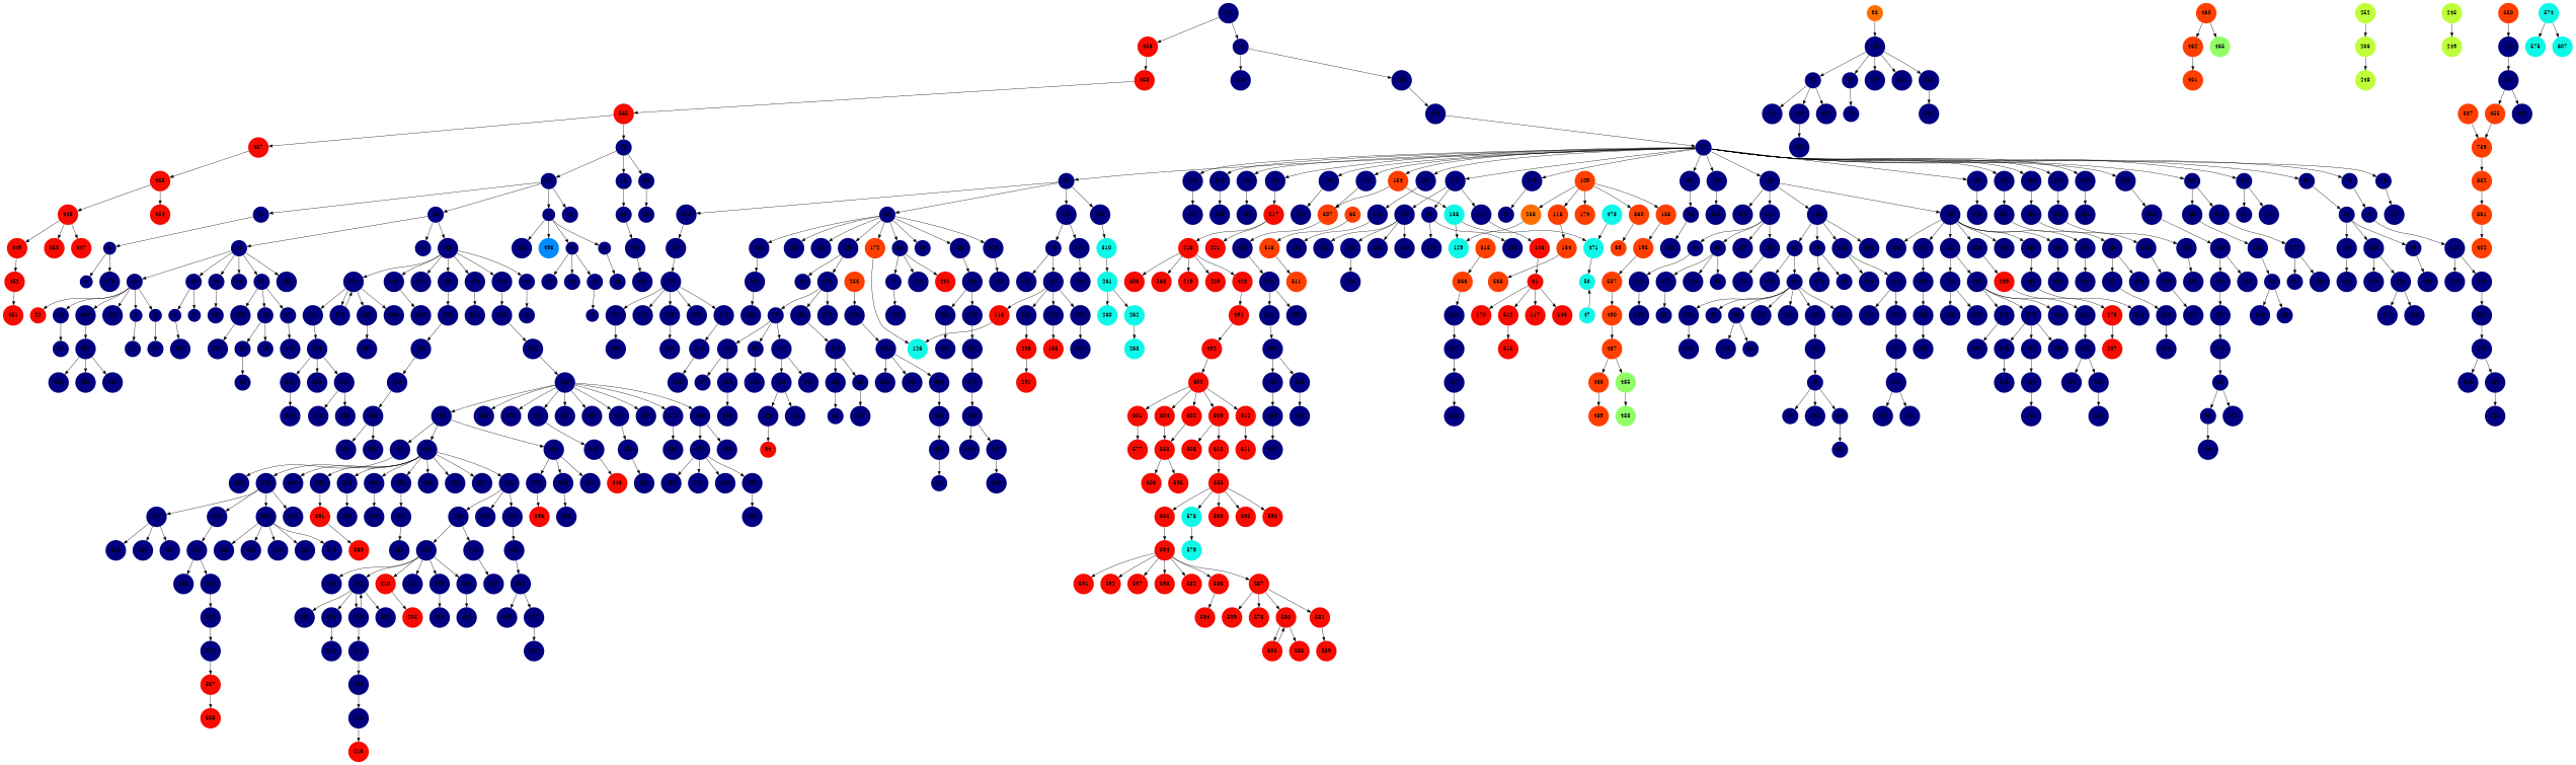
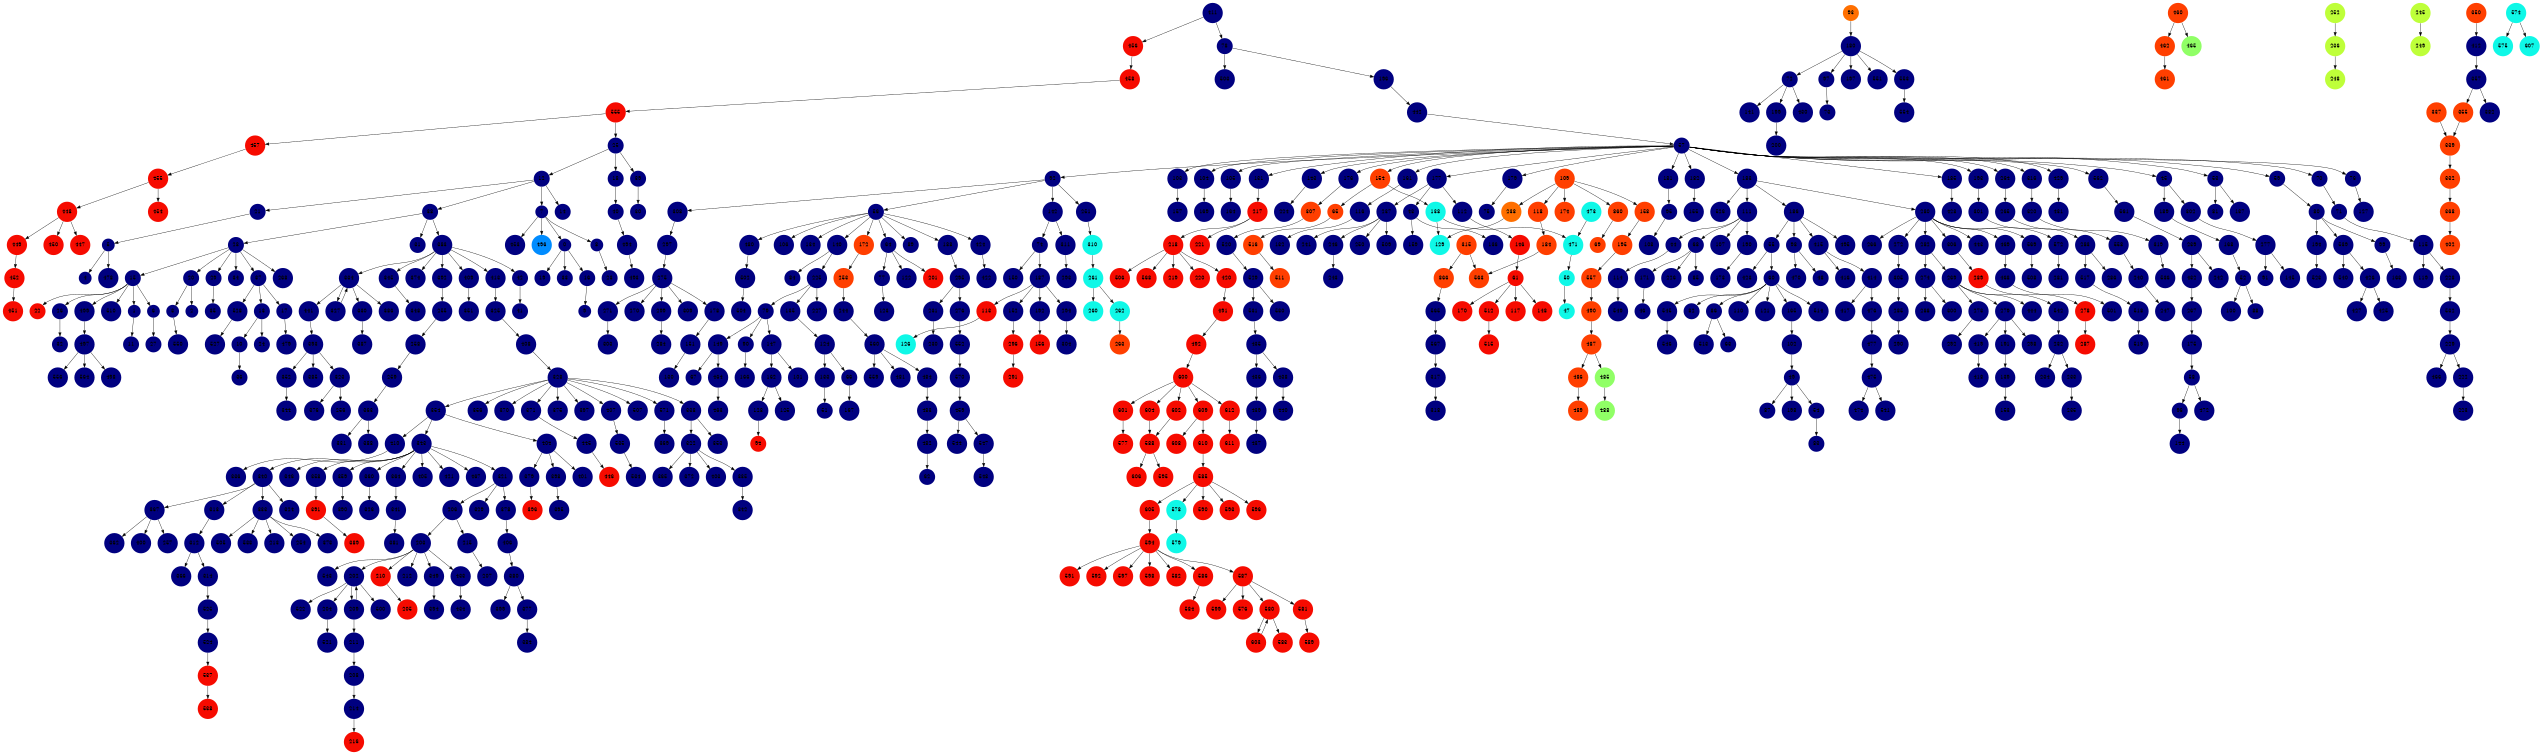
  digraph {
    node [fillcolor="#000080" penwidth=0 shape=circle style=filled]
    0
    16
    19
    33
    9
    1
    11
    3
    550
    5
    4
    478
    6
    27
    7
    8
    453
    496 [fillcolor="#008cff"]
    23
    10
    36
    12
    14
    21
    38
    28
    31
    383
    13
    24
    15
    22 [fillcolor="#f60b00"]
    26
    499
    510
    32
    497
    17
    479
    18
    40
    494
    20
    2
    25
    39
    30
    29
    34
    37
    268
    35
    528
    527
    42
    334
    345
    374
    392
    409
    413
    493
    41
    43
    136
    159
    44
    114
    549
    45
    189
    302
    168
    277
    47 [fillcolor="#0ff8e7"]
    49
    54
    87
    198
    83
    50 [fillcolor="#0ff8e7"]
    52
    88
    100
    53
    81
    137
    55
    60
    423
    82
    86
    110
    121
    165
    514
    545
    56
    64
    89
    106
    134
    140
    172 [fillcolor="#ff3f00"]
    188
    424
    480
    77
    122
    201 [fillcolor="#f60b00"]
    84
    225
    253 [fillcolor="#ff3f00"]
    295
    422
    502
    57
    59
    70
    76
    92
    103
    104
    105
    131
    143
    154 [fillcolor="#ff3f00"]
    161
    176
    177
    179
    181
    182
    183
    185
    193
    264
    316
    429
    562
    80
    71
    127
    142
    251
    308
    157
    169
    164
    217 [fillcolor="#f60b00"]
    224
    65 [fillcolor="#ff3f00"]
    138 [fillcolor="#0ff8e7"]
    116
    307 [fillcolor="#ff3f00"]
    112
    237
    75
    95
    155
    111
    186
    280
    526
    428
    301
    265
    320
    431
    561
    58
    96
    472
    144
    99
    194
    539
    63
    513
    102
    546
    61 [fillcolor="#f60b00"]
    117 [fillcolor="#f60b00"]
    148 [fillcolor="#f60b00"]
    170 [fillcolor="#f60b00"]
    512 [fillcolor="#f60b00"]
    515 [fillcolor="#f60b00"]
    123
    516 [fillcolor="#ff3f00"]
    511 [fillcolor="#ff3f00"]
    66
    167
    68
    85
    171
    226
    46
    69 [fillcolor="#ff3f00"]
    115
    119
    228
    72
    141
    199
    430
    200
    74
    150
    187
    113 [fillcolor="#f60b00"]
    152
    192
    294
    78
    196
    503
    442
    79
    90
    147
    149
    166
    101
    162
    67
    464
    163
    523
    426
    540
    311
    310 [fillcolor="#0ff8e7"]
    297
    93 [fillcolor="#ff6f00"]
    180
    97
    197
    551
    553
    94 [fillcolor="#f60b00"]
    108
    73
    98
    48
    470
    109 [fillcolor="#ff3f00"]
    118 [fillcolor="#ff3f00"]
    158 [fillcolor="#ff3f00"]
    n249 [fillcolor="#ff3f00" label=860]
    174 [fillcolor="#ff3f00"]
    238 [fillcolor="#ff6f00"]
    184 [fillcolor="#ff3f00"]
    195 [fillcolor="#ff3f00"]
    129 [fillcolor="#0ff8e7"]
    107
    190
    173
    146 [fillcolor="#f60b00"]
    126 [fillcolor="#0ff8e7"]
    532
    132
    563 [fillcolor="#ff3f00"]
    124
    133
    51
    128
    218 [fillcolor="#f60b00"]
    221 [fillcolor="#f60b00"]
    135
    471 [fillcolor="#0ff8e7"]
    473 [fillcolor="#0ff8e7"]
    139
    153
    227
    293
    125
    463
    151
    130
    296 [fillcolor="#f60b00"]
    291 [fillcolor="#f60b00"]
    460 [fillcolor="#ff3f00"]
    462 [fillcolor="#ff3f00"]
    465 [fillcolor="#90ff66"]
    156 [fillcolor="#f60b00"]
    557 [fillcolor="#ff3f00"]
    244
    175
    520
    241
    246
    250
    509
    178
    554
    415
    495
    266
    272
    282
    306
    443
    469
    569
    572
    315 [fillcolor="#ff3f00"]
    n307 [fillcolor="#ff3f00" label=866]
    414
    416
    304
    231
    276
    191
    283
    490 [fillcolor="#ff3f00"]
    202
    204
    209
    500
    522
    521
    211
    203
    210 [fillcolor="#f60b00"]
    212
    349
    433
    543
    205 [fillcolor="#f60b00"]
    394
    434
    206
    215
    207
    208
    214
    216 [fillcolor="#f60b00"]
    219 [fillcolor="#f60b00"]
    220 [fillcolor="#f60b00"]
    420 [fillcolor="#f60b00"]
    506 [fillcolor="#f60b00"]
    568 [fillcolor="#f60b00"]
    491 [fillcolor="#f60b00"]
    222
    223
    229
    466
    230
    232
    233
    234
    235
    236 [fillcolor="#beff39"]
    248 [fillcolor="#beff39"]
    245 [fillcolor="#beff39"]
    249 [fillcolor="#beff39"]
    243
    252 [fillcolor="#beff39"]
    239
    242
    432
    267
    240
    247
    560
    481
    484
    559
    261 [fillcolor="#0ff8e7"]
    255
    258
    259
    363
    331
    388
    260 [fillcolor="#0ff8e7"]
    262 [fillcolor="#0ff8e7"]
-   263 [fillcolor="#0ff8e7"]
+   263 [fillcolor="#ff3f00"]
    558
    269
    273
    279
    444
    542
    292
    298
    419
    271
    303
    305
    285
    274
    288
    300
    275
    270
    299
    309
    284
    552
    570
    91
    145
    278 [fillcolor="#f60b00"]
    287 [fillcolor="#f60b00"]
    418
    289 [fillcolor="#f60b00"]
    468
    508
    281
    286
    517
    518
    290
    529
    312
    314
    366
    525
    313
    524
    565
    319
    317
    318
    536
    321
    329
    378
    406
    322
    335
    365
    372
    403
    342
    323
    256
    376
    325
    408
    328
    327
    330
    386
    441
    338
    354
    356
    370
    371
    375
    397
    407
    507
    571
    353
    343
    404
    410
    445
    535
    369
    387
    332 [fillcolor="#ff3f00"]
-   361 [fillcolor="#ff3f00"]
+   361 [fillcolor="#ff3f00" label=368]
    402 [fillcolor="#ff3f00"]
    333
    213
    254
    373
    505
    533
    393
    337 [fillcolor="#ff3f00"]
-   339 [fillcolor="#ff3f00" label=739]
+   339 [fillcolor="#ff3f00"]
    340
    324
    367
    257
    362
    400
    341
    381
    346
    358
    359
    360
    364
    405
    421
    467
    391 [fillcolor="#f60b00"]
    390
    326
    348
    350 [fillcolor="#ff3f00"]
    412
    357
    352
    344
    379
    398
    401
    336
    355 [fillcolor="#ff3f00"]
    382
    389 [fillcolor="#f60b00"]
    446 [fillcolor="#f60b00"]
    377
    384
    380
    396 [fillcolor="#f60b00"]
    399
    351
    385
    395
    534
    411
    456 [fillcolor="#f60b00"]
    458 [fillcolor="#f60b00"]
    417
    476
    477
    492 [fillcolor="#f60b00"]
    425
    427
    435
    436
    438
    439
    440
    437
    447 [fillcolor="#f60b00"]
    448 [fillcolor="#f60b00"]
    449 [fillcolor="#f60b00"]
    450 [fillcolor="#f60b00"]
    452 [fillcolor="#f60b00"]
    451 [fillcolor="#f60b00"]
    454 [fillcolor="#f60b00"]
    455 [fillcolor="#f60b00"]
    555 [fillcolor="#f60b00"]
    457 [fillcolor="#f60b00"]
    459
    544
    547
    548
    461 [fillcolor="#ff3f00"]
    501
    475
    474
    541
    504
    482
    62
    483
    485 [fillcolor="#90ff66"]
    488 [fillcolor="#90ff66"]
    486 [fillcolor="#ff3f00"]
    489 [fillcolor="#ff3f00"]
    487 [fillcolor="#ff3f00"]
    600 [fillcolor="#f60b00"]
    601 [fillcolor="#f60b00"]
    602 [fillcolor="#f60b00"]
    604 [fillcolor="#f60b00"]
    609 [fillcolor="#f60b00"]
    612 [fillcolor="#f60b00"]
    498
    556
    564
    519
    530
    531
    537 [fillcolor="#f60b00"]
    538 [fillcolor="#f60b00"]
    567
    574 [fillcolor="#0ff8e7"]
    575 [fillcolor="#0ff8e7"]
    607 [fillcolor="#0ff8e7"]
    576 [fillcolor="#f60b00"]
    577 [fillcolor="#f60b00"]
    578 [fillcolor="#0ff8e7"]
    579 [fillcolor="#0ff8e7"]
    580 [fillcolor="#f60b00"]
    583 [fillcolor="#f60b00"]
    603 [fillcolor="#f60b00"]
    581 [fillcolor="#f60b00"]
    589 [fillcolor="#f60b00"]
    582 [fillcolor="#f60b00"]
    584 [fillcolor="#f60b00"]
    585 [fillcolor="#f60b00"]
    590 [fillcolor="#f60b00"]
    593 [fillcolor="#f60b00"]
    596 [fillcolor="#f60b00"]
    605 [fillcolor="#f60b00"]
    594 [fillcolor="#f60b00"]
    586 [fillcolor="#f60b00"]
    587 [fillcolor="#f60b00"]
    599 [fillcolor="#f60b00"]
    588 [fillcolor="#f60b00"]
    595 [fillcolor="#f60b00"]
    606 [fillcolor="#f60b00"]
    591 [fillcolor="#f60b00"]
    592 [fillcolor="#f60b00"]
    597 [fillcolor="#f60b00"]
    598 [fillcolor="#f60b00"]
    608 [fillcolor="#f60b00"]
    610 [fillcolor="#f60b00"]
    611 [fillcolor="#f60b00"]
    0 -> 16
    0 -> 19
    0 -> 33
    16 -> 9
    1 -> 11
    3 -> 550
    5 -> 4
    5 -> 478
    6 -> 27
    7 -> 0
    7 -> 8
    7 -> 453
    7 -> 496
    8 -> 23
    10 -> 36
    12 -> 7
    12 -> 14
    12 -> 21
    12 -> 38
    21 -> 5
    38 -> 28
    38 -> 31
    38 -> 383
    28 -> 15
    28 -> 20
    28 -> 29
    28 -> 34
    28 -> 37
    28 -> 268
    383 -> 42
    383 -> 334
    383 -> 345
    383 -> 374
    383 -> 392
    383 -> 409
    383 -> 413
    13 -> 10
    13 -> 24
    15 -> 1
    15 -> 6
    15 -> 22
    15 -> 26
    15 -> 499
    15 -> 510
    26 -> 32
    499 -> 497
    497 -> 498
    497 -> 556
    497 -> 564
    17 -> 479
    18 -> 40
    40 -> 494
    494 -> 493
    20 -> 3
    20 -> 2
    25 -> 12
    25 -> 18
    25 -> 39
    39 -> 30
    29 -> 35
    37 -> 13
    37 -> 17
    37 -> 528
    528 -> 527
    42 -> 41
    334 -> 327
    334 -> 330
    334 -> 386
    334 -> 441
    345 -> 348
    392 -> 255
    409 -> 351
    413 -> 325
    43 -> 136
    43 -> 159
    44 -> 114
    114 -> 549
    45 -> 189
    45 -> 302
    189 -> 168
    302 -> 277
    168 -> 52
    277 -> 91
    277 -> 145
    49 -> 54
    49 -> 87
    49 -> 198
    54 -> 83
-   47 -> 50
+   50 -> 47
    52 -> 88
    52 -> 100
    53 -> 81
    53 -> 137
    55 -> 60
    55 -> 423
    60 -> 82
    60 -> 86
    60 -> 110
    60 -> 121
    60 -> 165
    60 -> 514
    60 -> 545
    86 -> 63
    86 -> 513
    165 -> 102
    545 -> 546
    56 -> 64
    56 -> 89
    56 -> 106
    56 -> 134
    56 -> 140
    56 -> 172
    56 -> 188
    56 -> 424
    56 -> 480
    64 -> 77
    64 -> 122
    64 -> 201
    140 -> 84
    140 -> 225
-   172 -> 126
+   172 -> 253
    188 -> 295
    424 -> 422
    480 -> 502
    77 -> 123
    225 -> 79
    225 -> 135
    225 -> 227
    253 -> 244
    295 -> 231
    295 -> 276
    502 -> 504
    57 -> 45
    57 -> 53
    57 -> 59
    57 -> 70
    57 -> 76
    57 -> 92
    57 -> 103
    57 -> 104
    57 -> 105
    57 -> 131
    57 -> 143
    57 -> 154
    57 -> 161
    57 -> 176
    57 -> 177
    57 -> 179
    57 -> 181
    57 -> 182
    57 -> 183
    57 -> 185
    57 -> 193
    57 -> 264
    57 -> 316
    57 -> 429
    57 -> 562
    59 -> 80
    70 -> 71
    76 -> 127
    92 -> 56
    92 -> 142
    92 -> 251
    92 -> 308
    103 -> 157
    104 -> 169
    105 -> 164
    131 -> 217
    143 -> 224
-   154 -> 307
+   154 -> 65
    154 -> 138
    161 -> 116
    176 -> 307
    177 -> 43
    177 -> 112
    177 -> 237
    179 -> 75
    181 -> 95
    182 -> 155
    183 -> 111
    183 -> 186
    183 -> 280
    183 -> 526
    185 -> 428
    193 -> 301
    264 -> 265
    316 -> 320
    429 -> 431
    562 -> 561
    80 -> 99
    80 -> 194
    80 -> 539
    71 -> 115
    142 -> 74
    142 -> 311
    251 -> 310
    308 -> 297
    217 -> 218
    217 -> 221
    65 -> 516
    138 -> 129
    138 -> 471
    116 -> 132
    307 -> 520
    112 -> 146
    237 -> 241
    237 -> 246
    237 -> 250
    237 -> 509
    95 -> 108
    111 -> 44
    111 -> 68
    111 -> 107
    111 -> 190
    186 -> 55
    186 -> 98
    186 -> 415
    186 -> 495
    280 -> 266
    280 -> 272
    280 -> 282
    280 -> 306
    280 -> 443
    280 -> 469
    280 -> 569
    280 -> 572
    301 -> 283
    265 -> 558
    320 -> 319
    561 -> 239
    58 -> 96
    58 -> 472
    96 -> 144
    99 -> 163
    194 -> 523
    539 -> 426
    539 -> 540
    102 -> 49
    61 -> 117
    61 -> 148
    61 -> 170
    61 -> 512
    512 -> 515
    516 -> 511
    66 -> 167
    68 -> 85
    68 -> 171
    68 -> 226
    171 -> 46
    115 -> 119
    115 -> 228
    228 -> 532
    72 -> 141
    72 -> 199
    72 -> 430
    199 -> 200
    74 -> 150
    74 -> 187
    187 -> 113
    187 -> 152
    187 -> 192
    187 -> 294
    113 -> 126
    152 -> 296
    192 -> 156
    294 -> 304
    78 -> 196
    78 -> 503
    196 -> 442
    442 -> 57
    79 -> 90
    79 -> 147
    79 -> 149
    90 -> 166
    147 -> 101
    147 -> 162
    149 -> 67
    149 -> 464
    162 -> 128
    162 -> 125
    464 -> 463
    426 -> 425
    426 -> 427
    311 -> 293
    310 -> 261
    297 -> 275
    93 -> 180
    180 -> 72
    180 -> 97
    180 -> 197
    180 -> 551
    180 -> 553
    97 -> 73
    553 -> 554
    98 -> 48
    98 -> 470
    109 -> 118
    109 -> 158
    109 -> n249
    109 -> 174
    109 -> 238
    118 -> 184
    158 -> 195
    n249 -> 69
    238 -> 129
    184 -> 563
    195 -> 557
    190 -> 173
    146 -> 61
    532 -> 229
    124 -> 66
    124 -> 133
    133 -> 51
    128 -> 94
    218 -> 219
    218 -> 220
    218 -> 420
    218 -> 506
    218 -> 568
    135 -> 124
    471 -> 50
    473 -> 471
    139 -> 153
    151 -> 130
    296 -> 291
    460 -> 462
    460 -> 465
    462 -> 461
    557 -> 490
    244 -> 560
    175 -> 58
    520 -> 529
    246 -> 243
    178 -> 151
    415 -> 414
    415 -> 416
    272 -> 305
    282 -> 269
    282 -> 274
    306 -> 289
    469 -> 468
    569 -> 508
    572 -> 281
+   315 -> 563
    315 -> n307
    n307 -> 565
    414 -> 417
    414 -> 476
    231 -> 230
    276 -> 552
    191 -> 139
    283 -> 286
    283 -> 517
    490 -> 487
    202 -> 204
    202 -> 209
    202 -> 500
    202 -> 522
    204 -> 521
    209 -> 202
    209 -> 211
    211 -> 208
    203 -> 202
    203 -> 210
    203 -> 212
    203 -> 349
    203 -> 433
    203 -> 543
    210 -> 205
    349 -> 394
    433 -> 434
    206 -> 203
    206 -> 215
    215 -> 207
    208 -> 214
    214 -> 216
    420 -> 491
    491 -> 492
    222 -> 223
    229 -> 222
    229 -> 466
    232 -> 233
    232 -> 234
    233 -> 235
    236 -> 248
    245 -> 249
    252 -> 236
    239 -> 242
    239 -> 432
    432 -> 267
    267 -> 175
    240 -> 247
    560 -> 481
    560 -> 484
    560 -> 559
    484 -> 483
    261 -> 260
    261 -> 262
    255 -> 258
    258 -> 259
    259 -> 363
    363 -> 331
    363 -> 388
    262 -> 263
    558 -> 240
    269 -> 273
    269 -> 279
    269 -> 444
    269 -> 542
    273 -> 292
    279 -> 191
    279 -> 298
    279 -> 419
    542 -> 232
    419 -> 418
    271 -> 303
    305 -> 285
    285 -> 290
    274 -> 288
    274 -> 300
    275 -> 178
    275 -> 271
    275 -> 270
    275 -> 299
    275 -> 309
    299 -> 284
    552 -> 570
    570 -> 459
    278 -> 287
    289 -> 278
    468 -> 501
    517 -> 518
    518 -> 519
    529 -> 530
    529 -> 531
    312 -> 314
    312 -> 366
    314 -> 525
    525 -> 524
    313 -> 312
    524 -> 537
    565 -> 567
    319 -> 536
    317 -> 318
    321 -> 206
    321 -> 329
    321 -> 378
    378 -> 406
    406 -> 380
    322 -> 335
    322 -> 365
    322 -> 372
    322 -> 403
    335 -> 342
    323 -> 256
    323 -> 376
    325 -> 408
    408 -> 328
    328 -> 338
    328 -> 354
    328 -> 356
    328 -> 370
    328 -> 371
    328 -> 375
    328 -> 397
    328 -> 407
    328 -> 507
    328 -> 571
    327 -> 334
    330 -> 387
    441 -> 393
    338 -> 322
    338 -> 353
    354 -> 343
    354 -> 404
    354 -> 410
    371 -> 445
    407 -> 535
    571 -> 369
    343 -> 321
    343 -> 340
    343 -> 346
    343 -> 358
    343 -> 359
    343 -> 360
    343 -> 364
    343 -> 405
    343 -> 421
    343 -> 467
    404 -> 379
    404 -> 398
    404 -> 401
    410 -> 336
    445 -> 446
    535 -> 534
    332 -> 361
    361 -> 402
    333 -> 213
    333 -> 254
    333 -> 373
    333 -> 505
    333 -> 533
    393 -> 323
    393 -> 352
    393 -> 385
    337 -> 339
    339 -> 332
    340 -> 313
    340 -> 333
    340 -> 324
    340 -> 367
    367 -> 257
    367 -> 362
    367 -> 400
    341 -> 381
    358 -> 391
    359 -> 390
    360 -> 326
    364 -> 341
    391 -> 389
    350 -> 412
    412 -> 357
    357 -> 355
    357 -> 382
    352 -> 344
    379 -> 396
    398 -> 395
    355 -> 339
    377 -> 384
    380 -> 377
    380 -> 399
    411 -> 78
    411 -> 456
    456 -> 458
    458 -> 555
    476 -> 477
    477 -> 475
    492 -> 600
    435 -> 436
    435 -> 438
    436 -> 439
    438 -> 440
    439 -> 437
    448 -> 447
    448 -> 449
    448 -> 450
    449 -> 452
    452 -> 451
    455 -> 448
    455 -> 454
    555 -> 25
    555 -> 457
    457 -> 455
    459 -> 544
    459 -> 547
    547 -> 548
    475 -> 474
    475 -> 541
    482 -> 62
    483 -> 482
    485 -> 488
    486 -> 489
    487 -> 485
    487 -> 486
    600 -> 601
    600 -> 602
    600 -> 604
    600 -> 609
    600 -> 612
    601 -> 577
    602 -> 588
    604 -> 588
    609 -> 608
    609 -> 610
    612 -> 611
    531 -> 435
    537 -> 538
    567 -> 317
    574 -> 575
    574 -> 607
    578 -> 579
    580 -> 583
    580 -> 603
    603 -> 580
    581 -> 589
    585 -> 578
    585 -> 590
    585 -> 593
    585 -> 596
    585 -> 605
    605 -> 594
    594 -> 582
    594 -> 586
    594 -> 587
    594 -> 591
    594 -> 592
    594 -> 597
    594 -> 598
    586 -> 584
    587 -> 576
    587 -> 580
    587 -> 581
    587 -> 599
    588 -> 595
    588 -> 606
    610 -> 585
  }
